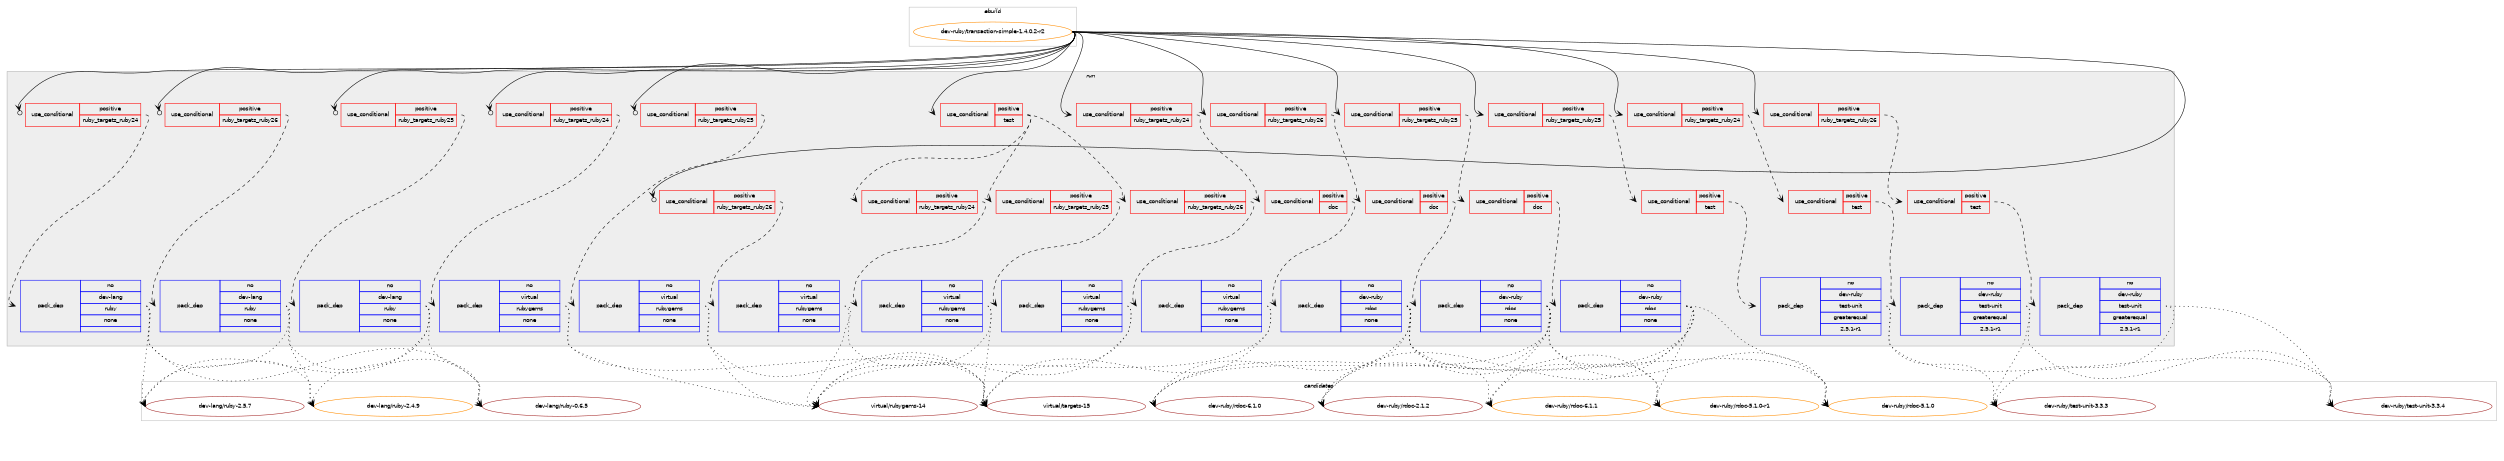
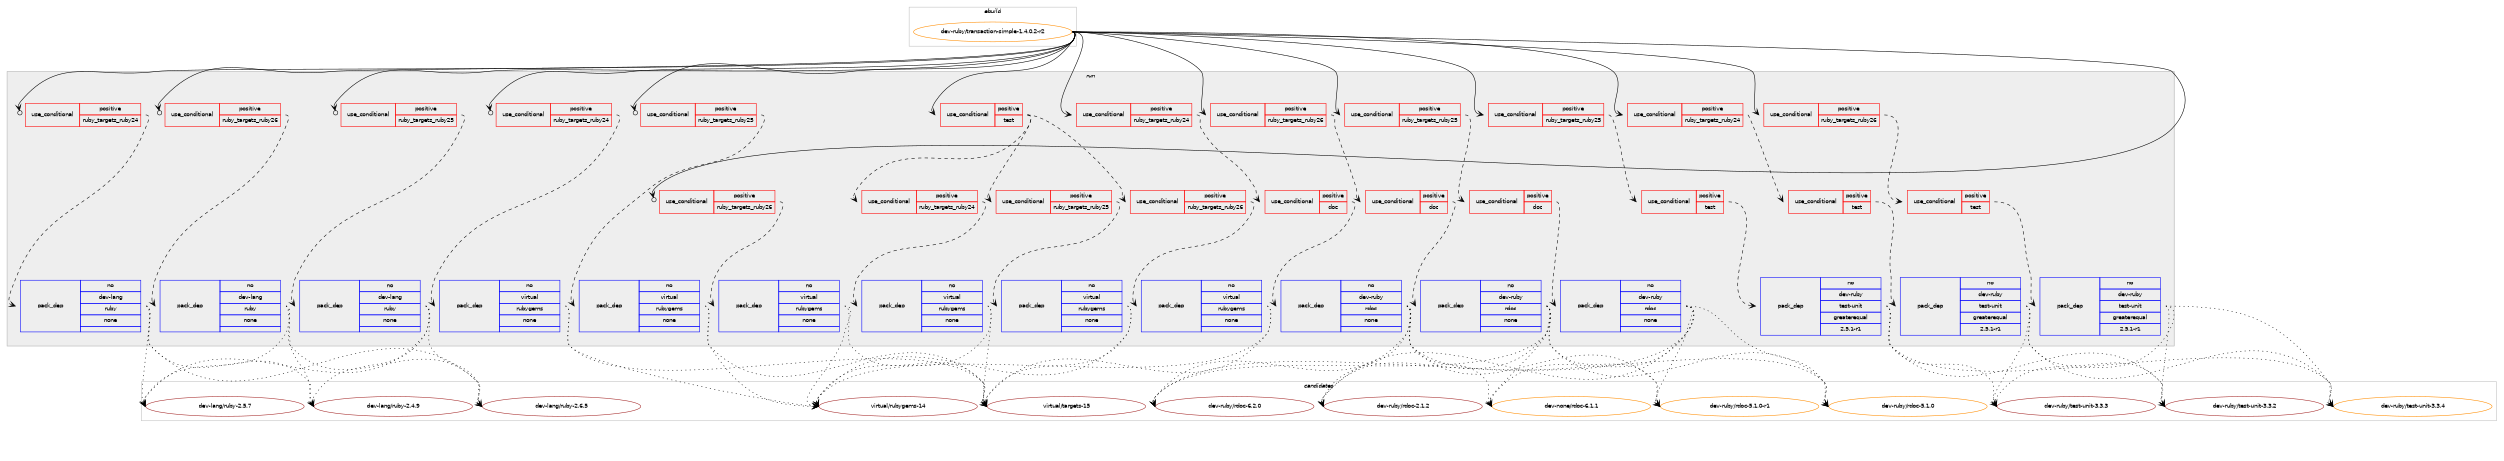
  digraph {
    compound=true
    concentrate=true
    fontname=Helvetica
    fontsize=10
    newrank=true
    rankdir=TB
    ranksep=1.5
    node [color=red fontname=Helvetica fontsize=10 shape=none]
    edge [arrowhead=vee headport=w style=dotted tailport=e weight=100]
    n1 [color=darkorange label="dev-ruby/transaction-simple-1.4.0.2-r2" width=4 shape=""]
    n2 [color=blue label=<<TABLE BORDER="0" CELLBORDER="1" CELLSPACING="0" CELLPADDING="4" WIDTH="220"><TR><TD ROWSPAN="6" CELLPADDING="30">pack_dep</TD></TR><TR><TD WIDTH="110">no</TD></TR><TR><TD>dev-ruby</TD></TR><TR><TD>rdoc</TD></TR><TR><TD>none</TD></TR><TR><TD></TD></TR></TABLE>>]
    n3 [label=<<TABLE BORDER="0" CELLBORDER="1" CELLSPACING="0" CELLPADDING="4"><TR><TD ROWSPAN="3" CELLPADDING="10">use_conditional</TD></TR><TR><TD>positive</TD></TR><TR><TD>doc</TD></TR></TABLE>>]
    n4 [label=<<TABLE BORDER="0" CELLBORDER="1" CELLSPACING="0" CELLPADDING="4"><TR><TD ROWSPAN="3" CELLPADDING="10">use_conditional</TD></TR><TR><TD>positive</TD></TR><TR><TD>ruby_targets_ruby24</TD></TR></TABLE>>]
    n5 [color=blue label=<<TABLE BORDER="0" CELLBORDER="1" CELLSPACING="0" CELLPADDING="4" WIDTH="220"><TR><TD ROWSPAN="6" CELLPADDING="30">pack_dep</TD></TR><TR><TD WIDTH="110">no</TD></TR><TR><TD>dev-ruby</TD></TR><TR><TD>test-unit</TD></TR><TR><TD>greaterequal</TD></TR><TR><TD>2.5.1-r1</TD></TR></TABLE>>]
    n6 [label=<<TABLE BORDER="0" CELLBORDER="1" CELLSPACING="0" CELLPADDING="4"><TR><TD ROWSPAN="3" CELLPADDING="10">use_conditional</TD></TR><TR><TD>positive</TD></TR><TR><TD>test</TD></TR></TABLE>>]
    n7 [label=<<TABLE BORDER="0" CELLBORDER="1" CELLSPACING="0" CELLPADDING="4"><TR><TD ROWSPAN="3" CELLPADDING="10">use_conditional</TD></TR><TR><TD>positive</TD></TR><TR><TD>ruby_targets_ruby24</TD></TR></TABLE>>]
    n8 [color=blue label=<<TABLE BORDER="0" CELLBORDER="1" CELLSPACING="0" CELLPADDING="4" WIDTH="220"><TR><TD ROWSPAN="6" CELLPADDING="30">pack_dep</TD></TR><TR><TD WIDTH="110">no</TD></TR><TR><TD>dev-ruby</TD></TR><TR><TD>rdoc</TD></TR><TR><TD>none</TD></TR><TR><TD></TD></TR></TABLE>>]
    n9 [label=<<TABLE BORDER="0" CELLBORDER="1" CELLSPACING="0" CELLPADDING="4"><TR><TD ROWSPAN="3" CELLPADDING="10">use_conditional</TD></TR><TR><TD>positive</TD></TR><TR><TD>doc</TD></TR></TABLE>>]
    n10 [label=<<TABLE BORDER="0" CELLBORDER="1" CELLSPACING="0" CELLPADDING="4"><TR><TD ROWSPAN="3" CELLPADDING="10">use_conditional</TD></TR><TR><TD>positive</TD></TR><TR><TD>ruby_targets_ruby25</TD></TR></TABLE>>]
    n11 [color=blue label=<<TABLE BORDER="0" CELLBORDER="1" CELLSPACING="0" CELLPADDING="4" WIDTH="220"><TR><TD ROWSPAN="6" CELLPADDING="30">pack_dep</TD></TR><TR><TD WIDTH="110">no</TD></TR><TR><TD>dev-ruby</TD></TR><TR><TD>test-unit</TD></TR><TR><TD>greaterequal</TD></TR><TR><TD>2.5.1-r1</TD></TR></TABLE>>]
    n12 [label=<<TABLE BORDER="0" CELLBORDER="1" CELLSPACING="0" CELLPADDING="4"><TR><TD ROWSPAN="3" CELLPADDING="10">use_conditional</TD></TR><TR><TD>positive</TD></TR><TR><TD>test</TD></TR></TABLE>>]
    n13 [label=<<TABLE BORDER="0" CELLBORDER="1" CELLSPACING="0" CELLPADDING="4"><TR><TD ROWSPAN="3" CELLPADDING="10">use_conditional</TD></TR><TR><TD>positive</TD></TR><TR><TD>ruby_targets_ruby25</TD></TR></TABLE>>]
    n14 [color=blue label=<<TABLE BORDER="0" CELLBORDER="1" CELLSPACING="0" CELLPADDING="4" WIDTH="220"><TR><TD ROWSPAN="6" CELLPADDING="30">pack_dep</TD></TR><TR><TD WIDTH="110">no</TD></TR><TR><TD>dev-ruby</TD></TR><TR><TD>rdoc</TD></TR><TR><TD>none</TD></TR><TR><TD></TD></TR></TABLE>>]
    n15 [label=<<TABLE BORDER="0" CELLBORDER="1" CELLSPACING="0" CELLPADDING="4"><TR><TD ROWSPAN="3" CELLPADDING="10">use_conditional</TD></TR><TR><TD>positive</TD></TR><TR><TD>doc</TD></TR></TABLE>>]
    n16 [label=<<TABLE BORDER="0" CELLBORDER="1" CELLSPACING="0" CELLPADDING="4"><TR><TD ROWSPAN="3" CELLPADDING="10">use_conditional</TD></TR><TR><TD>positive</TD></TR><TR><TD>ruby_targets_ruby26</TD></TR></TABLE>>]
    n17 [color=blue label=<<TABLE BORDER="0" CELLBORDER="1" CELLSPACING="0" CELLPADDING="4" WIDTH="220"><TR><TD ROWSPAN="6" CELLPADDING="30">pack_dep</TD></TR><TR><TD WIDTH="110">no</TD></TR><TR><TD>dev-ruby</TD></TR><TR><TD>test-unit</TD></TR><TR><TD>greaterequal</TD></TR><TR><TD>2.5.1-r1</TD></TR></TABLE>>]
    n18 [label=<<TABLE BORDER="0" CELLBORDER="1" CELLSPACING="0" CELLPADDING="4"><TR><TD ROWSPAN="3" CELLPADDING="10">use_conditional</TD></TR><TR><TD>positive</TD></TR><TR><TD>test</TD></TR></TABLE>>]
    n19 [label=<<TABLE BORDER="0" CELLBORDER="1" CELLSPACING="0" CELLPADDING="4"><TR><TD ROWSPAN="3" CELLPADDING="10">use_conditional</TD></TR><TR><TD>positive</TD></TR><TR><TD>ruby_targets_ruby26</TD></TR></TABLE>>]
    n20 [color=blue label=<<TABLE BORDER="0" CELLBORDER="1" CELLSPACING="0" CELLPADDING="4" WIDTH="220"><TR><TD ROWSPAN="6" CELLPADDING="30">pack_dep</TD></TR><TR><TD WIDTH="110">no</TD></TR><TR><TD>virtual</TD></TR><TR><TD>rubygems</TD></TR><TR><TD>none</TD></TR><TR><TD></TD></TR></TABLE>>]
    n21 [label=<<TABLE BORDER="0" CELLBORDER="1" CELLSPACING="0" CELLPADDING="4"><TR><TD ROWSPAN="3" CELLPADDING="10">use_conditional</TD></TR><TR><TD>positive</TD></TR><TR><TD>ruby_targets_ruby24</TD></TR></TABLE>>]
    n22 [color=blue label=<<TABLE BORDER="0" CELLBORDER="1" CELLSPACING="0" CELLPADDING="4" WIDTH="220"><TR><TD ROWSPAN="6" CELLPADDING="30">pack_dep</TD></TR><TR><TD WIDTH="110">no</TD></TR><TR><TD>virtual</TD></TR><TR><TD>rubygems</TD></TR><TR><TD>none</TD></TR><TR><TD></TD></TR></TABLE>>]
    n23 [label=<<TABLE BORDER="0" CELLBORDER="1" CELLSPACING="0" CELLPADDING="4"><TR><TD ROWSPAN="3" CELLPADDING="10">use_conditional</TD></TR><TR><TD>positive</TD></TR><TR><TD>ruby_targets_ruby25</TD></TR></TABLE>>]
    n24 [color=blue label=<<TABLE BORDER="0" CELLBORDER="1" CELLSPACING="0" CELLPADDING="4" WIDTH="220"><TR><TD ROWSPAN="6" CELLPADDING="30">pack_dep</TD></TR><TR><TD WIDTH="110">no</TD></TR><TR><TD>virtual</TD></TR><TR><TD>rubygems</TD></TR><TR><TD>none</TD></TR><TR><TD></TD></TR></TABLE>>]
    n25 [label=<<TABLE BORDER="0" CELLBORDER="1" CELLSPACING="0" CELLPADDING="4"><TR><TD ROWSPAN="3" CELLPADDING="10">use_conditional</TD></TR><TR><TD>positive</TD></TR><TR><TD>ruby_targets_ruby26</TD></TR></TABLE>>]
    n26 [label=<<TABLE BORDER="0" CELLBORDER="1" CELLSPACING="0" CELLPADDING="4"><TR><TD ROWSPAN="3" CELLPADDING="10">use_conditional</TD></TR><TR><TD>positive</TD></TR><TR><TD>test</TD></TR></TABLE>>]
    n27 [color=blue label=<<TABLE BORDER="0" CELLBORDER="1" CELLSPACING="0" CELLPADDING="4" WIDTH="220"><TR><TD ROWSPAN="6" CELLPADDING="30">pack_dep</TD></TR><TR><TD WIDTH="110">no</TD></TR><TR><TD>dev-lang</TD></TR><TR><TD>ruby</TD></TR><TR><TD>none</TD></TR><TR><TD></TD></TR></TABLE>>]
    n28 [label=<<TABLE BORDER="0" CELLBORDER="1" CELLSPACING="0" CELLPADDING="4"><TR><TD ROWSPAN="3" CELLPADDING="10">use_conditional</TD></TR><TR><TD>positive</TD></TR><TR><TD>ruby_targets_ruby24</TD></TR></TABLE>>]
    n29 [color=blue label=<<TABLE BORDER="0" CELLBORDER="1" CELLSPACING="0" CELLPADDING="4" WIDTH="220"><TR><TD ROWSPAN="6" CELLPADDING="30">pack_dep</TD></TR><TR><TD WIDTH="110">no</TD></TR><TR><TD>virtual</TD></TR><TR><TD>rubygems</TD></TR><TR><TD>none</TD></TR><TR><TD></TD></TR></TABLE>>]
    n30 [label=<<TABLE BORDER="0" CELLBORDER="1" CELLSPACING="0" CELLPADDING="4"><TR><TD ROWSPAN="3" CELLPADDING="10">use_conditional</TD></TR><TR><TD>positive</TD></TR><TR><TD>ruby_targets_ruby24</TD></TR></TABLE>>]
    n31 [color=blue label=<<TABLE BORDER="0" CELLBORDER="1" CELLSPACING="0" CELLPADDING="4" WIDTH="220"><TR><TD ROWSPAN="6" CELLPADDING="30">pack_dep</TD></TR><TR><TD WIDTH="110">no</TD></TR><TR><TD>dev-lang</TD></TR><TR><TD>ruby</TD></TR><TR><TD>none</TD></TR><TR><TD></TD></TR></TABLE>>]
    n32 [label=<<TABLE BORDER="0" CELLBORDER="1" CELLSPACING="0" CELLPADDING="4"><TR><TD ROWSPAN="3" CELLPADDING="10">use_conditional</TD></TR><TR><TD>positive</TD></TR><TR><TD>ruby_targets_ruby25</TD></TR></TABLE>>]
    n33 [color=blue label=<<TABLE BORDER="0" CELLBORDER="1" CELLSPACING="0" CELLPADDING="4" WIDTH="220"><TR><TD ROWSPAN="6" CELLPADDING="30">pack_dep</TD></TR><TR><TD WIDTH="110">no</TD></TR><TR><TD>virtual</TD></TR><TR><TD>rubygems</TD></TR><TR><TD>none</TD></TR><TR><TD></TD></TR></TABLE>>]
    n34 [label=<<TABLE BORDER="0" CELLBORDER="1" CELLSPACING="0" CELLPADDING="4"><TR><TD ROWSPAN="3" CELLPADDING="10">use_conditional</TD></TR><TR><TD>positive</TD></TR><TR><TD>ruby_targets_ruby25</TD></TR></TABLE>>]
    n35 [color=blue label=<<TABLE BORDER="0" CELLBORDER="1" CELLSPACING="0" CELLPADDING="4" WIDTH="220"><TR><TD ROWSPAN="6" CELLPADDING="30">pack_dep</TD></TR><TR><TD WIDTH="110">no</TD></TR><TR><TD>dev-lang</TD></TR><TR><TD>ruby</TD></TR><TR><TD>none</TD></TR><TR><TD></TD></TR></TABLE>>]
    n36 [label=<<TABLE BORDER="0" CELLBORDER="1" CELLSPACING="0" CELLPADDING="4"><TR><TD ROWSPAN="3" CELLPADDING="10">use_conditional</TD></TR><TR><TD>positive</TD></TR><TR><TD>ruby_targets_ruby26</TD></TR></TABLE>>]
    n37 [color=blue label=<<TABLE BORDER="0" CELLBORDER="1" CELLSPACING="0" CELLPADDING="4" WIDTH="220"><TR><TD ROWSPAN="6" CELLPADDING="30">pack_dep</TD></TR><TR><TD WIDTH="110">no</TD></TR><TR><TD>virtual</TD></TR><TR><TD>rubygems</TD></TR><TR><TD>none</TD></TR><TR><TD></TD></TR></TABLE>>]
    n38 [label=<<TABLE BORDER="0" CELLBORDER="1" CELLSPACING="0" CELLPADDING="4"><TR><TD ROWSPAN="3" CELLPADDING="10">use_conditional</TD></TR><TR><TD>positive</TD></TR><TR><TD>ruby_targets_ruby26</TD></TR></TABLE>>]
    n39 [color=darkorange label="dev-ruby/rdoc-5.1.0" width=4 shape=""]
    n40 [color=darkorange label="dev-ruby/rdoc-5.1.0-r1" width=4 shape=""]
-   n41 [color=darkorange label="dev-ruby/rdoc-6.1.1" width=4 shape=""]
+   n41 [color=darkorange label="dev-none/rdoc-6.1.1" width=4 shape=""]
    n42 [color=brown label="dev-ruby/rdoc-2.1.2" width=4 shape=""]
-   n43 [color=brown label="dev-ruby/rdoc-6.1.0" width=4 shape=""]
+   n43 [color=brown label="dev-ruby/rdoc-6.2.0" width=4 shape=""]
+   n44 [color=brown label="dev-ruby/test-unit-3.3.2" width=4 shape=""]
    n45 [color=brown label="dev-ruby/test-unit-3.3.3" width=4 shape=""]
-   n46 [color=brown label="dev-ruby/test-unit-3.3.4" width=4 shape=""]
+   n46 [color=darkorange label="dev-ruby/test-unit-3.3.4" width=4 shape=""]
    n47 [color=brown label="virtual/rubygems-14" width=4 shape=""]
    n48 [color=brown label="virtual/targets-15" width=4 shape=""]
-   n49 [color=darkorange label="dev-lang/ruby-2.4.9" width=4 shape=""]
+   n49 [color=brown label="dev-lang/ruby-2.4.9" width=4 shape=""]
    n50 [color=brown label="dev-lang/ruby-2.5.7" width=4 shape=""]
-   n51 [color=brown label="dev-lang/ruby-0.6.5" width=4 shape=""]
+   n51 [color=brown label="dev-lang/ruby-2.6.5" width=4 shape=""]
    subgraph cluster_1 {
      color=gray
      label=<<i>ebuild</i>>
      rank=same
      n1
    }
    subgraph cluster_2 {
      color=gray
      label=<<i>dependencies</i>>
      subgraph cluster_3 {
        color=gray
        fillcolor="#eeeeee"
        label=<<i>compile</i>>
        style=filled
        subgraph sub_4 {
          color=gray
          fillcolor="#eeeeee"
          label=<<i>compile</i>>
          style=filled
          n4
          subgraph sub_5 {
            color=gray
            fillcolor="#eeeeee"
            label=<<i>compile</i>>
            style=filled
            n3
            subgraph sub_6 {
              color=gray
              fillcolor="#eeeeee"
              label=<<i>compile</i>>
              style=filled
              n2
            }
          }
        }
        subgraph sub_7 {
          color=gray
          fillcolor="#eeeeee"
          label=<<i>compile</i>>
          style=filled
          n7
          subgraph sub_8 {
            color=gray
            fillcolor="#eeeeee"
            label=<<i>compile</i>>
            style=filled
            n6
            subgraph sub_9 {
              color=gray
              fillcolor="#eeeeee"
              label=<<i>compile</i>>
              style=filled
              n5
            }
          }
        }
        subgraph sub_10 {
          color=gray
          fillcolor="#eeeeee"
          label=<<i>compile</i>>
          style=filled
          n10
          subgraph sub_11 {
            color=gray
            fillcolor="#eeeeee"
            label=<<i>compile</i>>
            style=filled
            n9
            subgraph sub_12 {
              color=gray
              fillcolor="#eeeeee"
              label=<<i>compile</i>>
              style=filled
              n8
            }
          }
        }
        subgraph sub_13 {
          color=gray
          fillcolor="#eeeeee"
          label=<<i>compile</i>>
          style=filled
          n13
          subgraph sub_14 {
            color=gray
            fillcolor="#eeeeee"
            label=<<i>compile</i>>
            style=filled
            n12
            subgraph sub_15 {
              color=gray
              fillcolor="#eeeeee"
              label=<<i>compile</i>>
              style=filled
              n11
            }
          }
        }
        subgraph sub_16 {
          color=gray
          fillcolor="#eeeeee"
          label=<<i>compile</i>>
          style=filled
          n16
          subgraph sub_17 {
            color=gray
            fillcolor="#eeeeee"
            label=<<i>compile</i>>
            style=filled
            n15
            subgraph sub_18 {
              color=gray
              fillcolor="#eeeeee"
              label=<<i>compile</i>>
              style=filled
              n14
            }
          }
        }
        subgraph sub_19 {
          color=gray
          fillcolor="#eeeeee"
          label=<<i>compile</i>>
          style=filled
          n19
          subgraph sub_20 {
            color=gray
            fillcolor="#eeeeee"
            label=<<i>compile</i>>
            style=filled
            n18
            subgraph sub_21 {
              color=gray
              fillcolor="#eeeeee"
              label=<<i>compile</i>>
              style=filled
              n17
            }
          }
        }
        subgraph sub_22 {
          color=gray
          fillcolor="#eeeeee"
          label=<<i>compile</i>>
          style=filled
          n26
          subgraph sub_23 {
            color=gray
            fillcolor="#eeeeee"
            label=<<i>compile</i>>
            style=filled
            n21
            subgraph sub_24 {
              color=gray
              fillcolor="#eeeeee"
              label=<<i>compile</i>>
              style=filled
              n20
            }
          }
          subgraph sub_25 {
            color=gray
            fillcolor="#eeeeee"
            label=<<i>compile</i>>
            style=filled
            n23
            subgraph sub_26 {
              color=gray
              fillcolor="#eeeeee"
              label=<<i>compile</i>>
              style=filled
              n22
            }
          }
          subgraph sub_27 {
            color=gray
            fillcolor="#eeeeee"
            label=<<i>compile</i>>
            style=filled
            n25
            subgraph sub_28 {
              color=gray
              fillcolor="#eeeeee"
              label=<<i>compile</i>>
              style=filled
              n24
            }
          }
        }
      }
      subgraph cluster_29 {
        color=gray
        fillcolor="#eeeeee"
        label=<<i>compile and run</i>>
        style=filled
        subgraph sub_30 {
          color=gray
          fillcolor="#eeeeee"
          label=<<i>compile and run</i>>
          style=filled
          n28
          subgraph sub_31 {
            color=gray
            fillcolor="#eeeeee"
            label=<<i>compile and run</i>>
            style=filled
            n27
          }
        }
        subgraph sub_32 {
          color=gray
          fillcolor="#eeeeee"
          label=<<i>compile and run</i>>
          style=filled
          n30
          subgraph sub_33 {
            color=gray
            fillcolor="#eeeeee"
            label=<<i>compile and run</i>>
            style=filled
            n29
          }
        }
        subgraph sub_34 {
          color=gray
          fillcolor="#eeeeee"
          label=<<i>compile and run</i>>
          style=filled
          n32
          subgraph sub_35 {
            color=gray
            fillcolor="#eeeeee"
            label=<<i>compile and run</i>>
            style=filled
            n31
          }
        }
        subgraph sub_36 {
          color=gray
          fillcolor="#eeeeee"
          label=<<i>compile and run</i>>
          style=filled
          n34
          subgraph sub_37 {
            color=gray
            fillcolor="#eeeeee"
            label=<<i>compile and run</i>>
            style=filled
            n33
          }
        }
        subgraph sub_38 {
          color=gray
          fillcolor="#eeeeee"
          label=<<i>compile and run</i>>
          style=filled
          n36
          subgraph sub_39 {
            color=gray
            fillcolor="#eeeeee"
            label=<<i>compile and run</i>>
            style=filled
            n35
          }
        }
        subgraph sub_40 {
          color=gray
          fillcolor="#eeeeee"
          label=<<i>compile and run</i>>
          style=filled
          n38
          subgraph sub_41 {
            color=gray
            fillcolor="#eeeeee"
            label=<<i>compile and run</i>>
            style=filled
            n37
          }
        }
      }
      subgraph cluster_42 {
        color=gray
        fillcolor="#eeeeee"
        label=<<i>run</i>>
        style=filled
      }
    }
    subgraph cluster_43 {
      color=gray
      label=<<i>candidates</i>>
      rank=same
      subgraph sub_44 {
        color=black
        label=<<i>candidates</i>>
        nodesep=1
        rank=same
        n39
        n40
        n41
        n42
        n43
      }
      subgraph sub_45 {
        color=black
        label=<<i>candidates</i>>
        nodesep=1
        rank=same
        n39
        n40
        n41
        n42
        n43
      }
      subgraph sub_46 {
        color=black
        label=<<i>candidates</i>>
        nodesep=1
        rank=same
+       n44
        n45
        n46
      }
      subgraph sub_47 {
        color=black
        label=<<i>candidates</i>>
        nodesep=1
        rank=same
+       n44
        n45
        n46
      }
      subgraph sub_48 {
        color=black
        label=<<i>candidates</i>>
        nodesep=1
        rank=same
        n39
        n40
        n41
        n42
        n43
      }
      subgraph sub_49 {
        color=black
        label=<<i>candidates</i>>
        nodesep=1
        rank=same
+       n44
        n45
        n46
      }
      subgraph sub_50 {
        color=black
        label=<<i>candidates</i>>
        nodesep=1
        rank=same
        n47
        n48
      }
      subgraph sub_51 {
        color=black
        label=<<i>candidates</i>>
        nodesep=1
        rank=same
        n47
        n48
      }
      subgraph sub_52 {
        color=black
        label=<<i>candidates</i>>
        nodesep=1
        rank=same
        n47
        n48
      }
      subgraph sub_53 {
        color=black
        label=<<i>candidates</i>>
        nodesep=1
        rank=same
        n49
        n50
        n51
      }
      subgraph sub_54 {
        color=black
        label=<<i>candidates</i>>
        nodesep=1
        rank=same
        n47
        n48
      }
      subgraph sub_55 {
        color=black
        label=<<i>candidates</i>>
        nodesep=1
        rank=same
        n49
        n50
        n51
      }
      subgraph sub_56 {
        color=black
        label=<<i>candidates</i>>
        nodesep=1
        rank=same
        n47
        n48
      }
      subgraph sub_57 {
        color=black
        label=<<i>candidates</i>>
        nodesep=1
        rank=same
        n49
        n50
        n51
      }
      subgraph sub_58 {
        color=black
        label=<<i>candidates</i>>
        nodesep=1
        rank=same
        n47
        n48
      }
    }
    n1 -> n4 [style=solid weight=20]
    n1 -> n7 [style=solid weight=20]
    n1 -> n10 [style=solid weight=20]
    n1 -> n13 [style=solid weight=20]
    n1 -> n16 [style=solid weight=20]
    n1 -> n19 [style=solid weight=20]
    n1 -> n26 [style=solid weight=20]
    n1 -> n28 [arrowhead=odotvee style=solid weight=20]
    n1 -> n30 [arrowhead=odotvee style=solid weight=20]
    n1 -> n32 [arrowhead=odotvee style=solid weight=20]
    n1 -> n34 [arrowhead=odotvee style=solid weight=20]
    n1 -> n36 [arrowhead=odotvee style=solid weight=20]
    n1 -> n38 [arrowhead=odotvee style=solid weight=20]
    n2 -> n39
    n2 -> n40
    n2 -> n41
    n2 -> n42
    n2 -> n43
    n3 -> n2 [style=dashed weight=20]
    n4 -> n3 [style=dashed weight=20]
+   n5 -> n44
    n5 -> n45
    n5 -> n46
    n6 -> n5 [style=dashed weight=20]
    n7 -> n6 [style=dashed weight=20]
    n8 -> n39
    n8 -> n40
    n8 -> n41
    n8 -> n42
    n8 -> n43
    n9 -> n8 [style=dashed weight=20]
    n10 -> n9 [style=dashed weight=20]
+   n11 -> n44
    n11 -> n45
    n11 -> n46
    n12 -> n11 [style=dashed weight=20]
    n13 -> n12 [style=dashed weight=20]
    n14 -> n39
    n14 -> n40
    n14 -> n41
    n14 -> n42
    n14 -> n43
    n15 -> n14 [style=dashed weight=20]
    n16 -> n15 [style=dashed weight=20]
+   n17 -> n44
    n17 -> n45
    n17 -> n46
    n18 -> n17 [style=dashed weight=20]
    n19 -> n18 [style=dashed weight=20]
    n20 -> n47
    n20 -> n48
    n21 -> n20 [style=dashed weight=20]
    n22 -> n47
    n22 -> n48
    n23 -> n22 [style=dashed weight=20]
    n24 -> n47
    n24 -> n48
    n25 -> n24 [style=dashed weight=20]
    n26 -> n21 [style=dashed weight=20]
    n26 -> n23 [style=dashed weight=20]
    n26 -> n25 [style=dashed weight=20]
    n27 -> n49
    n27 -> n50
    n27 -> n51
    n28 -> n27 [style=dashed weight=20]
    n29 -> n47
    n29 -> n48
    n30 -> n29 [style=dashed weight=20]
    n31 -> n49
    n31 -> n50
    n31 -> n51
    n32 -> n31 [style=dashed weight=20]
    n33 -> n47
    n33 -> n48
    n34 -> n33 [style=dashed weight=20]
    n35 -> n49
    n35 -> n50
    n35 -> n51
    n36 -> n35 [style=dashed weight=20]
    n37 -> n47
    n37 -> n48
    n38 -> n37 [style=dashed weight=20]
  }
